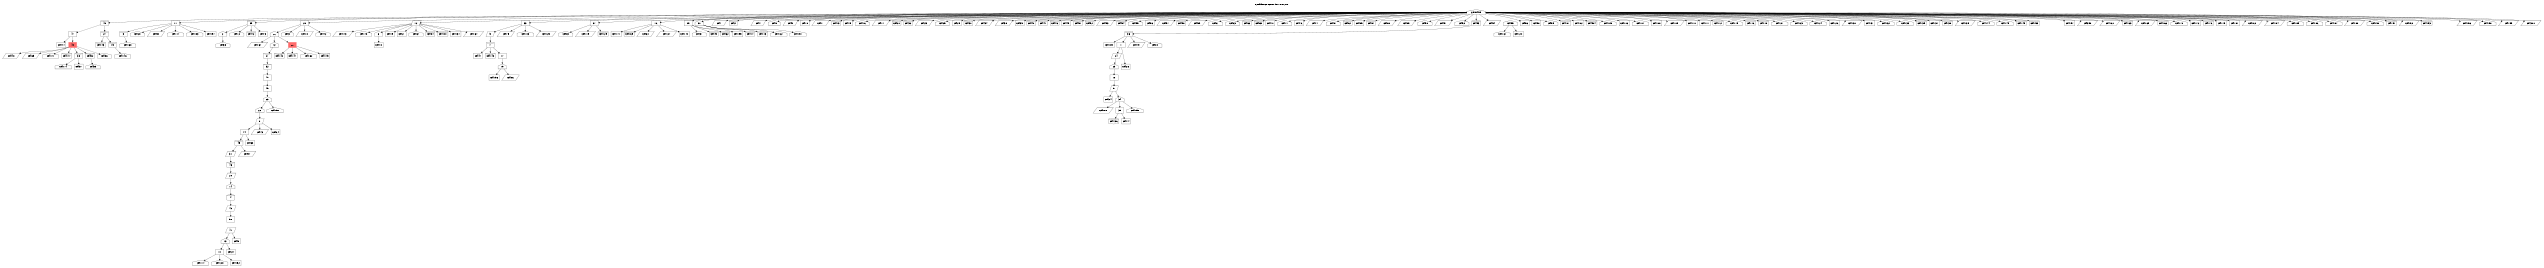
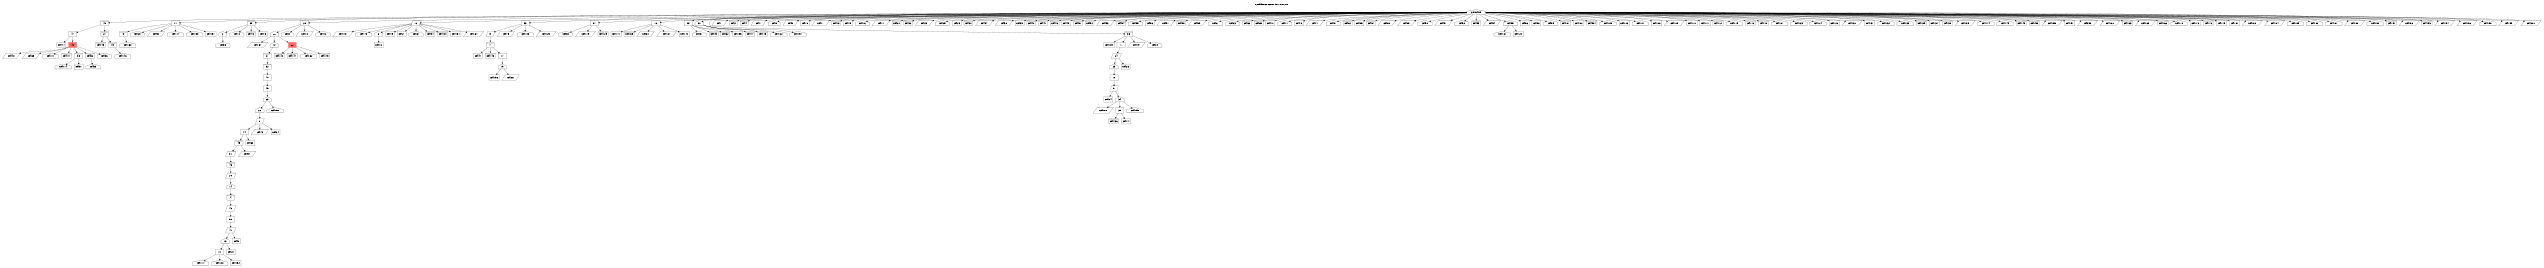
  digraph {
    label="Confidence score: -571.881218"
    labelloc=t
    node [shape=house]
    edge [arrowhead=normal]
    n1 [label=27 shape=cylinder]
    n2 [label=15 shape=cylinder]
    cell143 [shape=cylinder]
    cell146
    n5 [color=indianred1 label=48 shape=box style=filled]
    n6 [label=38 shape=cylinder]
    cell32 [shape=cylinder]
    cell36
    cell48 [shape=parallelogram]
    cell65 [shape=parallelogram]
    cell171
    cell177 [shape=cylinder]
    cell37 [shape=box]
    cell174
    cell35
    n16 [label=47 shape=box]
    cell44 [shape=box]
    n18 [label=48 shape=cylinder]
    n19 [label=34]
    n20 [label=35 shape=box]
    cell159
    cell180 [shape=parallelogram]
    cell74 [shape=box]
    cell136 [shape=cylinder]
    n25 [label=9 shape=parallelogram]
    cell24 [shape=box]
    n27 [label=18 shape=box]
    n28 [label=25]
    n29 [label=24 shape=parallelogram]
    n30 [label=1 shape=box]
    cell26 [shape=box]
    n32 [label=36 shape=cylinder]
    cell79 [shape=parallelogram]
    cell80
    cell189 [shape=box]
    n36 [label=11 shape=box]
    n37 [label=3 shape=cylinder]
    cell28
    cell50 [shape=parallelogram]
    cell117
    cell183
    cell197 [shape=box]
    cell168
    n44 [label=39 shape=cylinder]
    n45 [label=2]
    cell12
    cell72 [shape=cylinder]
    cell73 [shape=box]
    cell33
    n50 [label=13]
    n51 [label=10 shape=box]
    cell27 [shape=box]
    cell114
    cell128
    cell152 [shape=box]
    n56 [label=41 shape=parallelogram]
    cell5 [shape=box]
    n58 [label=50 shape=box]
    n59 [label=43 shape=parallelogram]
    n60 [label=4 shape=cylinder]
    n61 [label=14]
    n62 [label=20 shape=parallelogram]
    n63 [label=46 shape=cylinder]
    n64 [label=31 shape=parallelogram]
    n65 [label=45 shape=cylinder]
    cell97 [shape=parallelogram]
    n67 [label=44 shape=box]
    cell68 [shape=box]
    n69 [label=8 shape=parallelogram]
    cell43 [shape=parallelogram]
    cell64 [shape=box]
    n72 [label=22]
    n73 [label=23]
    cell150
    n75 [label=49 shape=box]
    n76 [label=40 shape=box]
    n77 [label=32 shape=cylinder]
    n78 [label=21 shape=cylinder]
    n79 [label=42]
    n80 [label=26]
    n81 [color=indianred1 label=28 shape=box style=filled]
    cell167 [shape=parallelogram]
    cell142 [shape=cylinder]
    cell147 [shape=cylinder]
    cell162
    cell175 [shape=cylinder]
    n87 [label=28 shape=box]
    cell3
    cell18 [shape=parallelogram]
    cell42
    n91 [label=12 shape=parallelogram]
    n92 [label=6]
    cell19 [shape=box]
    cell21 [shape=box]
    cell67
    cell84 [shape=cylinder]
    cell100 [shape=cylinder]
    cell134 [shape=box]
    cell164 [shape=parallelogram]
    cell173 [shape=parallelogram]
    cell178
    cell78 [shape=box]
    n103 [label=17 shape=box]
    n104 [label=19]
    cell86 [shape=parallelogram]
    cell156 [shape=box]
    n107 [label=7 shape=cylinder]
    cell47 [shape=box]
    cell148 [shape=cylinder]
    n110 [label=5 shape=parallelogram]
    n111 [label=33 shape=box]
    cell75 [shape=parallelogram]
    cell103
    cell125 [shape=parallelogram]
    n115 [label=germline]
    n116 [label=37 shape=box]
    n117 [label=16 shape=box]
    n118 [label=29 shape=box]
    n119 [label=30]
    cell1 [shape=parallelogram]
    cell2 [shape=cylinder]
+   cell4 [shape=cylinder]
    cell7 [shape=parallelogram]
    cell8
    cell9 [shape=parallelogram]
    cell10 [shape=box]
    cell11 [shape=parallelogram]
    cell13 [shape=cylinder]
    cell15 [shape=box]
    cell16
    cell17 [shape=parallelogram]
    cell20 [shape=cylinder]
    cell22 [shape=cylinder]
    cell23 [shape=parallelogram]
    cell25
    cell29 [shape=box]
    cell30 [shape=cylinder]
    cell34 [shape=parallelogram]
    cell38 [shape=parallelogram]
    cell39 [shape=box]
    cell40 [shape=cylinder]
    cell41 [shape=cylinder]
    cell46 [shape=cylinder]
    cell49 [shape=box]
    cell51 [shape=cylinder]
    cell52 [shape=cylinder]
    cell53 [shape=parallelogram]
    cell54 [shape=cylinder]
    cell55
    cell56 [shape=box]
    cell57 [shape=parallelogram]
    cell58 [shape=cylinder]
    cell59 [shape=parallelogram]
    cell61
    cell63
    cell66 [shape=cylinder]
    cell69 [shape=cylinder]
    cell70 [shape=box]
    cell71
    cell76 [shape=box]
    cell77 [shape=parallelogram]
    cell81
    cell82 [shape=cylinder]
    cell85 [shape=box]
    cell87 [shape=cylinder]
    cell88 [shape=parallelogram]
    cell89 [shape=parallelogram]
    cell90
    cell91 [shape=parallelogram]
    cell92
    cell93 [shape=cylinder]
    cell94 [shape=parallelogram]
    cell95
    cell96 [shape=box]
    cell98 [shape=box]
    cell99
    cell101 [shape=cylinder]
    cell102 [shape=box]
    n179 [label=cell504 shape=cylinder]
    cell105
    cell106 [shape=box]
    cell107
    cell108 [shape=box]
    cell109 [shape=parallelogram]
    cell110 [shape=box]
    cell111 [shape=box]
    cell112 [shape=cylinder]
    cell115
    cell116 [shape=cylinder]
    cell118 [shape=cylinder]
    cell121
    cell123
    cell124
    cell126 [shape=box]
    cell130 [shape=parallelogram]
    cell131 [shape=box]
    cell132
    cell133
    cell135 [shape=cylinder]
    cell137 [shape=box]
    cell138 [shape=cylinder]
    cell139 [shape=parallelogram]
    cell144
    cell145
    cell149 [shape=cylinder]
    cell153 [shape=cylinder]
+   cell155 [shape=parallelogram]
    cell157 [shape=box]
    n209 [label=cell358 shape=parallelogram]
    cell160 [shape=parallelogram]
    cell163 [shape=cylinder]
    cell165 [shape=parallelogram]
    cell166 [shape=cylinder]
    cell170
    cell172 [shape=box]
    cell176 [shape=cylinder]
    cell179 [shape=box]
    cell181 [shape=box]
    cell182 [shape=parallelogram]
    cell184 [shape=parallelogram]
    cell185
    cell186
    cell187
    cell188 [shape=parallelogram]
    cell190
    cell191 [shape=cylinder]
    cell192 [shape=parallelogram]
    cell193 [shape=cylinder]
+   cell194 [shape=parallelogram]
    cell196 [shape=parallelogram]
    cell198
    cell199 [shape=parallelogram]
    cell200 [shape=parallelogram]
    cell83
    cell119 [shape=parallelogram]
    cell129 [shape=cylinder]
    cell60 [shape=parallelogram]
    cell127 [shape=parallelogram]
    cell140 [shape=box]
    cell141 [shape=box]
    cell169 [shape=cylinder]
    cell31
    cell45 [shape=cylinder]
    cell62 [shape=cylinder]
    cell195 [shape=box]
    cell14 [shape=cylinder]
    cell113 [shape=cylinder]
    cell122
    cell151
    cell120 [shape=box]
    cell161
    n1 -> n2 [arrowhead=dot]
    n1 -> cell143
    n2 -> cell146
    n5 -> n6
    n5 -> cell32
    n5 -> cell36 [arrowhead=dot]
    n5 -> cell48 [arrowhead=dot]
    n5 -> cell65
    n5 -> cell171 [arrowhead=dot]
    n5 -> cell177
    n6 -> cell37 [arrowhead=dot]
    n6 -> cell174 [arrowhead=dot]
    cell32 -> cell35 [arrowhead=dot]
    n16 -> n5
    n16 -> cell44 [arrowhead=dot]
    n18 -> n1 [arrowhead=dot]
    n18 -> n16 [arrowhead=dot]
    n19 -> n20
    n19 -> cell159 [arrowhead=dot]
    n19 -> cell180 [arrowhead=dot]
    n20 -> cell74 [arrowhead=dot]
    n20 -> cell136
    n25 -> n19
    n25 -> cell24
    n27 -> n25 [arrowhead=dot]
    n28 -> n27 [arrowhead=dot]
    n29 -> n28
    n30 -> n29 [arrowhead=dot]
-   n30 -> cell26 [arrowhead=dot]
+   n29 -> cell26 [arrowhead=dot]
    n32 -> n30 [arrowhead=dot]
    n32 -> cell79
    n32 -> cell80 [arrowhead=dot]
    n32 -> cell189
    n36 -> n37
    n36 -> cell28
    n36 -> cell50
    n36 -> cell117 [arrowhead=dot]
    n36 -> cell183
    n36 -> cell197
    n37 -> cell168
    n44 -> n45
    n44 -> cell12 [arrowhead=dot]
    n44 -> cell72
    n44 -> cell73 [arrowhead=dot]
    n45 -> cell33
    n50 -> n51 [arrowhead=dot]
    n50 -> cell27 [arrowhead=dot]
    n51 -> cell114
    n51 -> cell128 [arrowhead=dot]
    n51 -> cell152
    n56 -> n50
    n56 -> cell5
+   n58 -> n56
    n59 -> n58
    n60 -> n59
    n61 -> n60 [arrowhead=dot]
    n62 -> n61
    n63 -> n62
    n64 -> n63 [arrowhead=dot]
    n65 -> n64 [arrowhead=dot]
    n65 -> cell97 [arrowhead=dot]
    n67 -> n65
    n67 -> cell68
    n69 -> n67
    n69 -> cell43
    n69 -> cell64 [arrowhead=dot]
    n72 -> n69
    n73 -> n72 [arrowhead=dot]
    n73 -> cell150
    n75 -> n73
    n76 -> n75 [arrowhead=dot]
    n77 -> n76
    n78 -> n77
    n79 -> n78 [arrowhead=dot]
    n80 -> n79
    n80 -> n81
    n80 -> cell167 [arrowhead=dot]
    n81 -> cell142 [arrowhead=dot]
    n81 -> cell147 [arrowhead=dot]
    n81 -> cell162 [arrowhead=dot]
    n81 -> cell175
    n87 -> n80 [arrowhead=dot]
    n87 -> cell3
    n87 -> cell18
    n87 -> cell42 [arrowhead=dot]
    n91 -> n92 [arrowhead=dot]
    n91 -> cell19 [arrowhead=dot]
    n91 -> cell21
    n91 -> cell67
    n91 -> cell84
    n91 -> cell100 [arrowhead=dot]
    n91 -> cell134
    n91 -> cell164 [arrowhead=dot]
    n91 -> cell173 [arrowhead=dot]
    n91 -> cell178 [arrowhead=dot]
    n92 -> cell78 [arrowhead=dot]
    n103 -> n104
    n104 -> cell86
    n104 -> cell156
    n107 -> n103 [arrowhead=dot]
    n107 -> cell47
    n107 -> cell148
    n110 -> n107
    n111 -> n110 [arrowhead=dot]
    n111 -> cell75
    n111 -> cell103 [arrowhead=dot]
    n111 -> cell125
    n115 -> n18 [arrowhead=dot]
-   cell93 -> n32 [arrowhead=dot]
+   n115 -> n32 [arrowhead=dot]
    n115 -> n36 [arrowhead=dot]
    n115 -> n44 [arrowhead=dot]
    n115 -> n87 [arrowhead=dot]
    n115 -> n91 [arrowhead=dot]
    n115 -> n111 [arrowhead=dot]
    n115 -> n116
    n115 -> n117 [arrowhead=dot]
    n115 -> n118
    n115 -> n119 [arrowhead=dot]
    n115 -> cell1
    n115 -> cell2
+   n115 -> cell4 [arrowhead=dot]
    n115 -> cell7
    n115 -> cell8 [arrowhead=dot]
    n115 -> cell9 [arrowhead=dot]
    n115 -> cell10 [arrowhead=dot]
    n115 -> cell11
    n115 -> cell13 [arrowhead=dot]
    n115 -> cell15 [arrowhead=dot]
    n115 -> cell16 [arrowhead=dot]
    n115 -> cell17 [arrowhead=dot]
    n115 -> cell20
    n115 -> cell22 [arrowhead=dot]
    n115 -> cell23
    n115 -> cell25 [arrowhead=dot]
    n115 -> cell29
    n115 -> cell30
    n115 -> cell34 [arrowhead=dot]
    n115 -> cell38 [arrowhead=dot]
    n115 -> cell39
    n115 -> cell40 [arrowhead=dot]
    n115 -> cell41
    n115 -> cell46
    n115 -> cell49
    n115 -> cell51 [arrowhead=dot]
    n115 -> cell52
    n115 -> cell53
    n115 -> cell54 [arrowhead=dot]
    n115 -> cell55 [arrowhead=dot]
    n115 -> cell56
    n115 -> cell57 [arrowhead=dot]
    n115 -> cell58
    n115 -> cell59
    n115 -> cell61 [arrowhead=dot]
    n115 -> cell63
    n115 -> cell66
    n115 -> cell69 [arrowhead=dot]
    n115 -> cell70
    n115 -> cell71
    n115 -> cell76 [arrowhead=dot]
    n115 -> cell77
    n115 -> cell81 [arrowhead=dot]
    n115 -> cell82
    n115 -> cell85 [arrowhead=dot]
    n115 -> cell87
    n115 -> cell88 [arrowhead=dot]
    n115 -> cell89 [arrowhead=dot]
    n115 -> cell90
    n115 -> cell91 [arrowhead=dot]
    n115 -> cell92
    n115 -> cell93
    n115 -> cell94 [arrowhead=dot]
+   n115 -> cell95
    n115 -> cell96 [arrowhead=dot]
    n115 -> cell98
    n115 -> cell99 [arrowhead=dot]
    n115 -> cell101
    n115 -> cell102
    n115 -> n179 [arrowhead=dot]
    n115 -> cell105
    n115 -> cell106
    n115 -> cell107
    n115 -> cell108 [arrowhead=dot]
    n115 -> cell109
    n115 -> cell110
    n115 -> cell111
    n115 -> cell112
    n115 -> cell115 [arrowhead=dot]
    n115 -> cell116
    n115 -> cell118 [arrowhead=dot]
    n115 -> cell121
    n115 -> cell123 [arrowhead=dot]
    n115 -> cell124
    n115 -> cell126
    n115 -> cell130 [arrowhead=dot]
    n115 -> cell131
    n115 -> cell132 [arrowhead=dot]
    n115 -> cell133
    n115 -> cell135 [arrowhead=dot]
    n115 -> cell137
    n115 -> cell138
    n115 -> cell139
    n115 -> cell144
    n115 -> cell145
    n115 -> cell149 [arrowhead=dot]
    n115 -> cell153
+   n115 -> cell155 [arrowhead=dot]
    n115 -> cell157 [arrowhead=dot]
    n115 -> n209 [arrowhead=dot]
    n115 -> cell160
    n115 -> cell163 [arrowhead=dot]
    n115 -> cell165 [arrowhead=dot]
    n115 -> cell166
    n115 -> cell170 [arrowhead=dot]
    n115 -> cell172 [arrowhead=dot]
    n115 -> cell176
    n115 -> cell179 [arrowhead=dot]
    n115 -> cell181
    n115 -> cell182 [arrowhead=dot]
    n115 -> cell184
    n115 -> cell185 [arrowhead=dot]
    n115 -> cell186
    n115 -> cell187
    n115 -> cell188 [arrowhead=dot]
    n115 -> cell190 [arrowhead=dot]
    n115 -> cell191 [arrowhead=dot]
    n115 -> cell192 [arrowhead=dot]
    n115 -> cell193 [arrowhead=dot]
+   n115 -> cell194 [arrowhead=dot]
    n115 -> cell196
    n115 -> cell198 [arrowhead=dot]
    n115 -> cell199 [arrowhead=dot]
    n115 -> cell200 [arrowhead=dot]
    n116 -> cell83
    n116 -> cell119 [arrowhead=dot]
    n116 -> cell129
    n117 -> cell60 [arrowhead=dot]
    n117 -> cell127 [arrowhead=dot]
    n117 -> cell140 [arrowhead=dot]
    n117 -> cell141 [arrowhead=dot]
    n117 -> cell169 [arrowhead=dot]
    n118 -> cell31
    n118 -> cell45
    n118 -> cell62 [arrowhead=dot]
    n118 -> cell195 [arrowhead=dot]
    n119 -> cell14
    n119 -> cell113
    n119 -> cell122 [arrowhead=dot]
    n119 -> cell151 [arrowhead=dot]
    cell95 -> cell120
    cell95 -> cell161
  }
